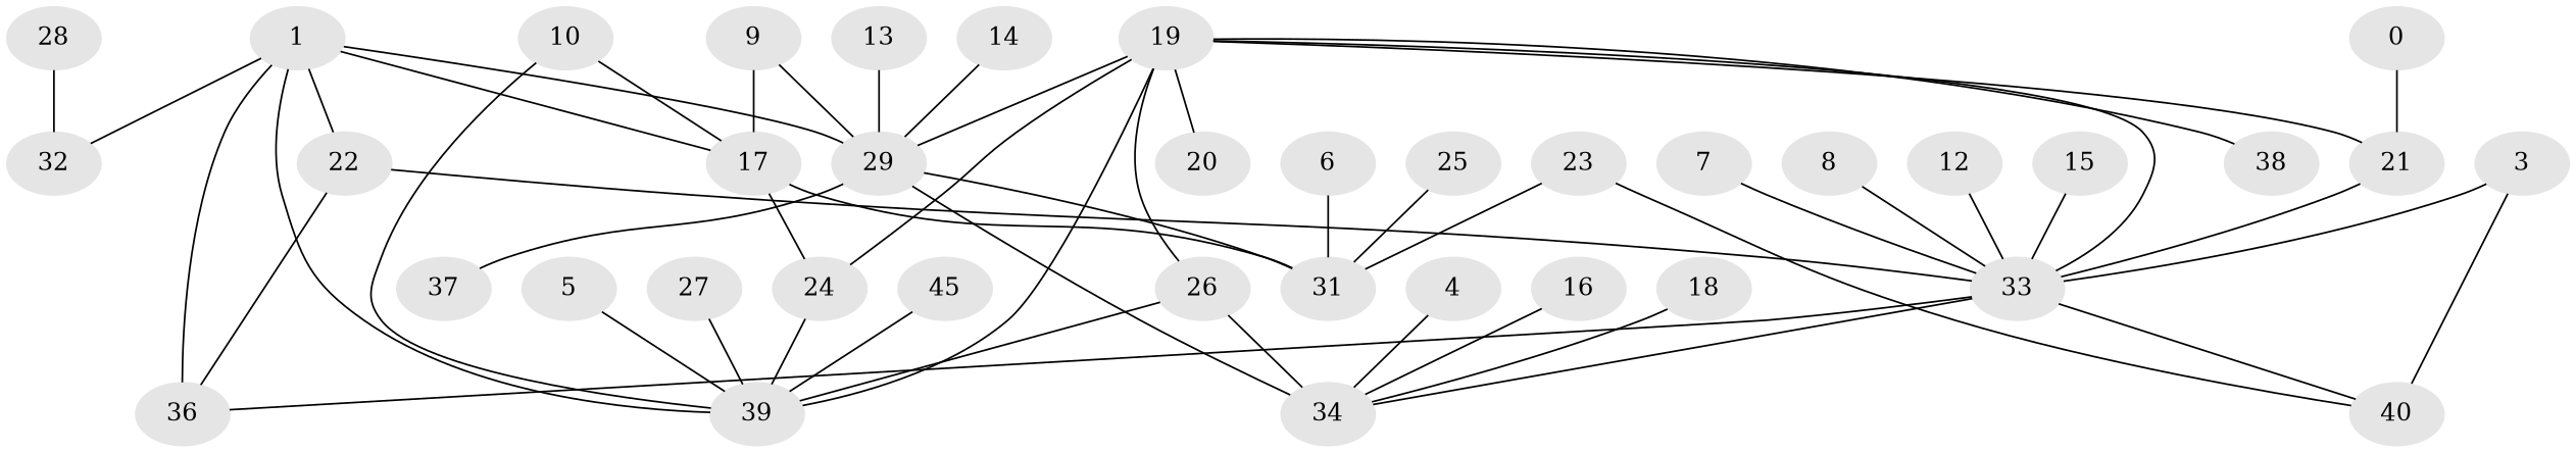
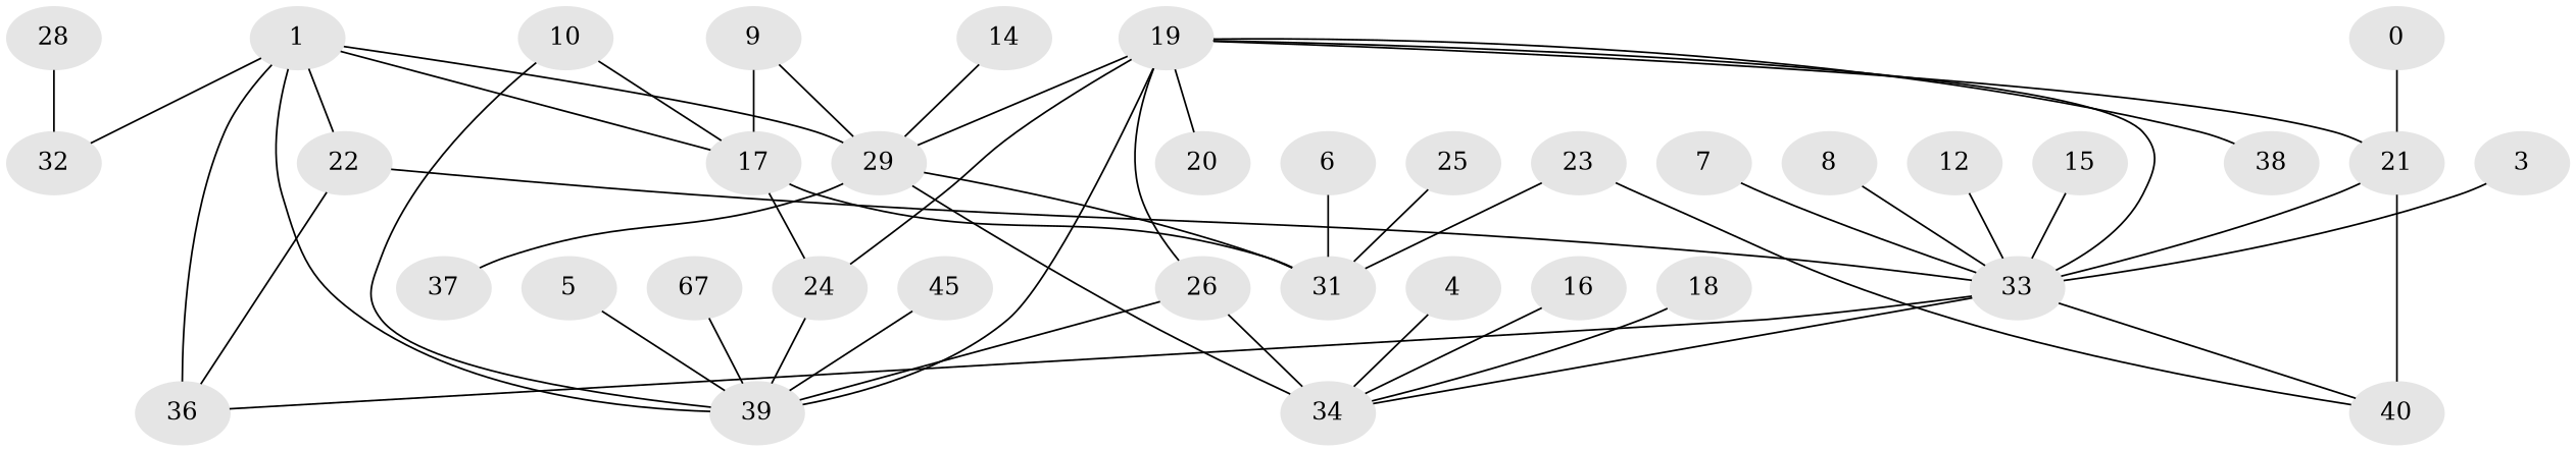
  graph {
    node [color=gray90 style=filled]
    edge [weight=1.0]
    1
    17
    22
    29
    32
    36
    39
    31
    24
    33
    34
    37
    n13 [label=0]
    21
    40
    3
    4
    5
    6
    7
    8
    9
    10
    12
-   13
    14
    15
    16
    18
    19
    20
    26
    38
    23
    25
-   27
+   27 [label=67]
    28
    n38 [label=45]
    1 -- 17
    1 -- 22 [weight=2.0]
    1 -- 29
    1 -- 32
    1 -- 36 [weight=2.0]
    1 -- 39
    17 -- 31 [weight=3.0]
    17 -- 24
    22 -- 36
    22 -- 33
    29 -- 31
    29 -- 34 [weight=3.0]
    29 -- 37
    24 -- 39
    33 -- 36
    33 -- 34
    33 -- 40 [weight=2.0]
    n13 -- 21
    21 -- 33
-   3 -- 40 [weight=2.0]
+   21 -- 40 [weight=2.0]
    3 -- 33
    4 -- 34
    5 -- 39
    6 -- 31
    7 -- 33
    8 -- 33
    9 -- 17
    9 -- 29
    10 -- 17
    10 -- 39
    12 -- 33
-   13 -- 29
    14 -- 29
    15 -- 33
    16 -- 34
    18 -- 34
    19 -- 29
    19 -- 39
    19 -- 24
    19 -- 33
    19 -- 21
    19 -- 20
    19 -- 26
    19 -- 38
    26 -- 39
    26 -- 34
    23 -- 31
    23 -- 40
    25 -- 31
    27 -- 39
    28 -- 32
    n38 -- 39
  }
